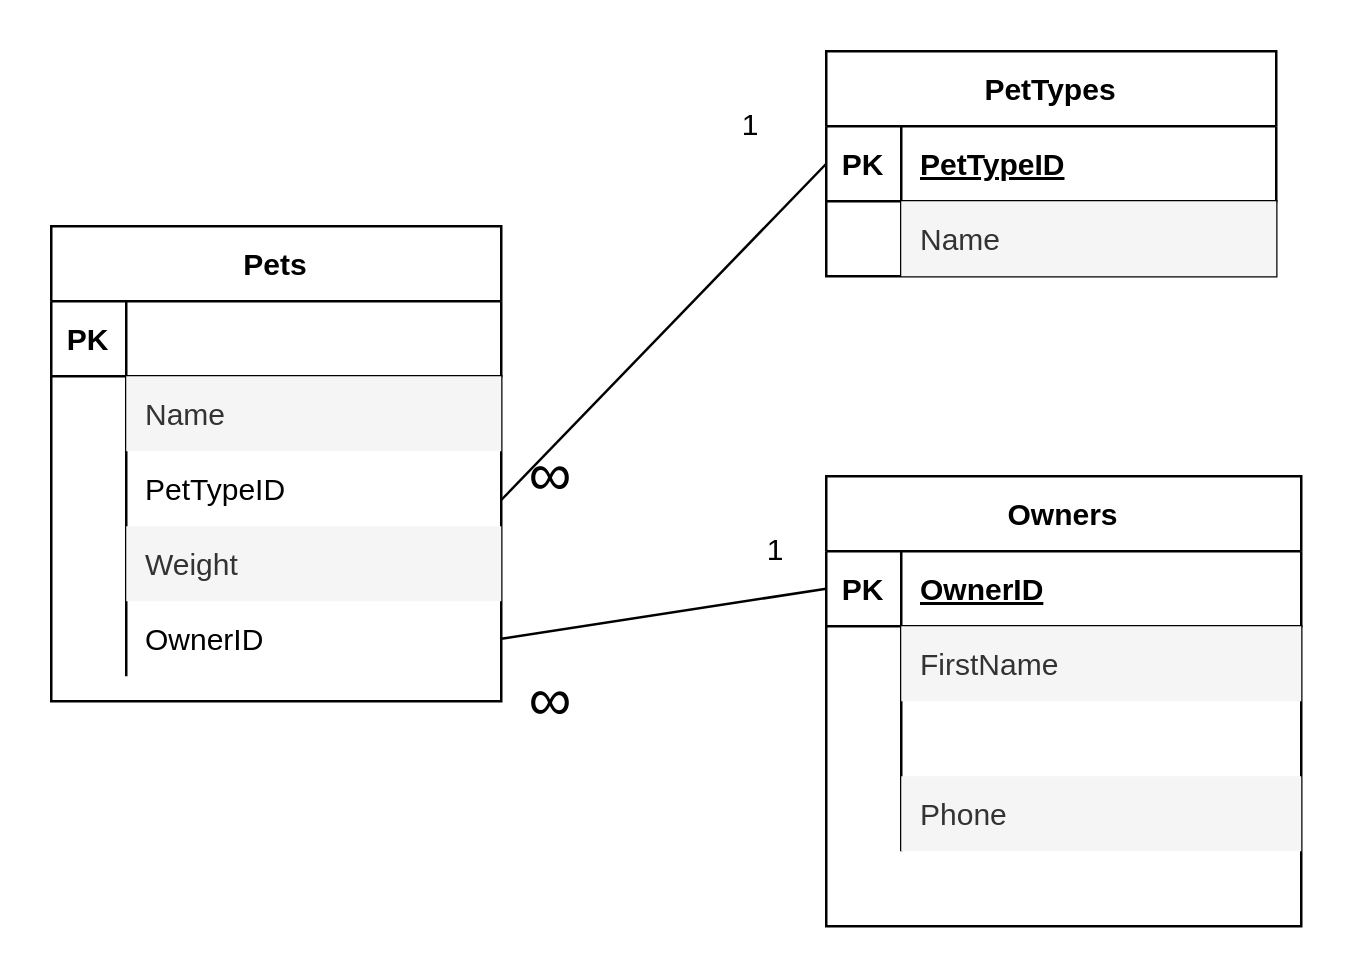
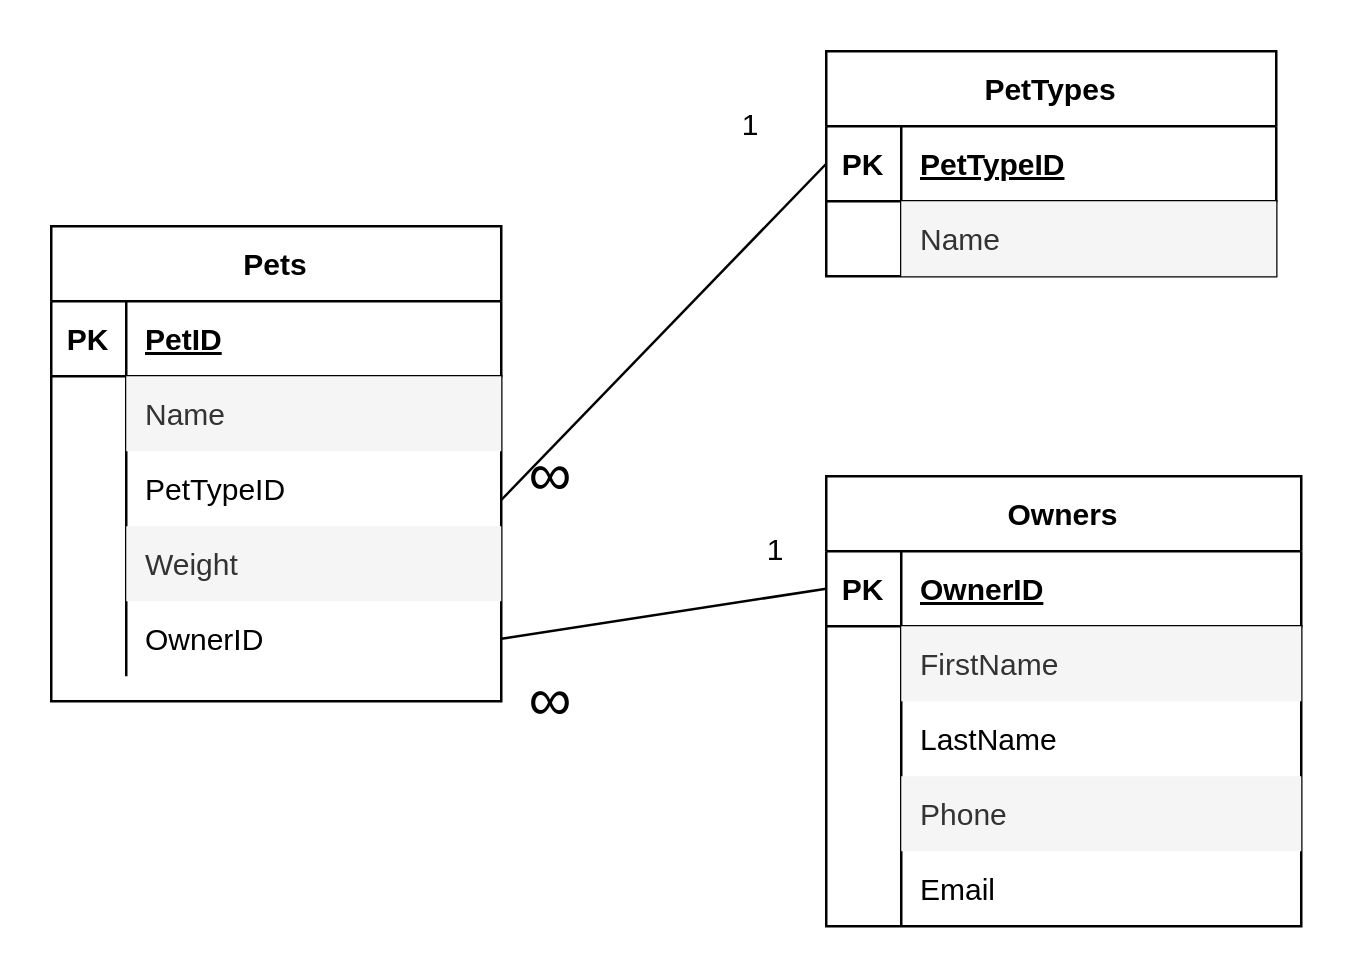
  <mxCell id="0" />
  <mxCell id="1" parent="0" />
  <mxCell id="2" value="Pets" style="shape=table;startSize=30;container=1;collapsible=1;childLayout=tableLayout;fixedRows=1;rowLines=0;fontStyle=1;align=center;resizeLast=1;" vertex="1" parent="1"><mxGeometry x="20" y="90" width="180" height="190" as="geometry" /></mxCell>
  <mxCell id="3" value="" style="shape=partialRectangle;collapsible=0;dropTarget=0;pointerEvents=0;fillColor=none;top=0;left=0;bottom=1;right=0;points=[[0,0.5],[1,0.5]];portConstraint=eastwest;" vertex="1" parent="2"><mxGeometry y="30" width="180" height="30" as="geometry" /></mxCell>
  <mxCell id="4" value="PK" style="shape=partialRectangle;connectable=0;fillColor=none;top=0;left=0;bottom=0;right=0;fontStyle=1;overflow=hidden;" vertex="1" parent="3"><mxGeometry width="30" height="30" as="geometry" /></mxCell>
+ <mxCell id="5" value="PetID" style="shape=partialRectangle;connectable=0;fillColor=none;top=0;left=0;bottom=0;right=0;align=left;spacingLeft=6;fontStyle=5;overflow=hidden;" vertex="1" parent="3"><mxGeometry x="30" width="150" height="30" as="geometry" /></mxCell>
  <mxCell id="6" value="" style="shape=partialRectangle;collapsible=0;dropTarget=0;pointerEvents=0;fillColor=none;top=0;left=0;bottom=0;right=0;points=[[0,0.5],[1,0.5]];portConstraint=eastwest;" vertex="1" parent="2"><mxGeometry y="60" width="180" height="30" as="geometry" /></mxCell>
  <mxCell id="7" value="" style="shape=partialRectangle;connectable=0;fillColor=none;top=0;left=0;bottom=0;right=0;editable=1;overflow=hidden;" vertex="1" parent="6"><mxGeometry width="30" height="30" as="geometry" /></mxCell>
  <mxCell id="8" value="Name" style="shape=partialRectangle;connectable=0;fillColor=#f5f5f5;top=0;left=0;bottom=0;right=0;align=left;spacingLeft=6;overflow=hidden;strokeColor=#666666;fontColor=#333333;" vertex="1" parent="6"><mxGeometry x="30" width="150" height="30" as="geometry" /></mxCell>
  <mxCell id="9" value="" style="shape=partialRectangle;collapsible=0;dropTarget=0;pointerEvents=0;fillColor=none;top=0;left=0;bottom=0;right=0;points=[[0,0.5],[1,0.5]];portConstraint=eastwest;" vertex="1" parent="2"><mxGeometry y="90" width="180" height="30" as="geometry" /></mxCell>
  <mxCell id="10" value="" style="shape=partialRectangle;connectable=0;fillColor=none;top=0;left=0;bottom=0;right=0;editable=1;overflow=hidden;" vertex="1" parent="9"><mxGeometry width="30" height="30" as="geometry" /></mxCell>
  <mxCell id="11" value="PetTypeID" style="shape=partialRectangle;connectable=0;fillColor=none;top=0;left=0;bottom=0;right=0;align=left;spacingLeft=6;overflow=hidden;" vertex="1" parent="9"><mxGeometry x="30" width="150" height="30" as="geometry" /></mxCell>
  <mxCell id="12" value="" style="shape=partialRectangle;collapsible=0;dropTarget=0;pointerEvents=0;fillColor=none;top=0;left=0;bottom=0;right=0;points=[[0,0.5],[1,0.5]];portConstraint=eastwest;" vertex="1" parent="2"><mxGeometry y="120" width="180" height="30" as="geometry" /></mxCell>
  <mxCell id="13" value="" style="shape=partialRectangle;connectable=0;fillColor=none;top=0;left=0;bottom=0;right=0;editable=1;overflow=hidden;" vertex="1" parent="12"><mxGeometry width="30" height="30" as="geometry" /></mxCell>
  <mxCell id="14" value="Weight" style="shape=partialRectangle;connectable=0;fillColor=#f5f5f5;top=0;left=0;bottom=0;right=0;align=left;spacingLeft=6;overflow=hidden;strokeColor=#666666;fontColor=#333333;" vertex="1" parent="12"><mxGeometry x="30" width="150" height="30" as="geometry" /></mxCell>
  <mxCell id="15" value="" style="shape=partialRectangle;collapsible=0;dropTarget=0;pointerEvents=0;fillColor=none;top=0;left=0;bottom=0;right=0;points=[[0,0.5],[1,0.5]];portConstraint=eastwest;" vertex="1" parent="2"><mxGeometry y="150" width="180" height="30" as="geometry" /></mxCell>
  <mxCell id="16" value="" style="shape=partialRectangle;connectable=0;fillColor=none;top=0;left=0;bottom=0;right=0;editable=1;overflow=hidden;" vertex="1" parent="15"><mxGeometry width="30" height="30" as="geometry" /></mxCell>
  <mxCell id="17" value="OwnerID" style="shape=partialRectangle;connectable=0;fillColor=none;top=0;left=0;bottom=0;right=0;align=left;spacingLeft=6;overflow=hidden;" vertex="1" parent="15"><mxGeometry x="30" width="150" height="30" as="geometry" /></mxCell>
  <mxCell id="18" value="PetTypes" style="shape=table;startSize=30;container=1;collapsible=1;childLayout=tableLayout;fixedRows=1;rowLines=0;fontStyle=1;align=center;resizeLast=1;" vertex="1" parent="1"><mxGeometry x="330" y="20" width="180" height="90" as="geometry" /></mxCell>
  <mxCell id="19" value="" style="shape=partialRectangle;collapsible=0;dropTarget=0;pointerEvents=0;fillColor=none;top=0;left=0;bottom=1;right=0;points=[[0,0.5],[1,0.5]];portConstraint=eastwest;" vertex="1" parent="18"><mxGeometry y="30" width="180" height="30" as="geometry" /></mxCell>
  <mxCell id="20" value="PK" style="shape=partialRectangle;connectable=0;fillColor=none;top=0;left=0;bottom=0;right=0;fontStyle=1;overflow=hidden;" vertex="1" parent="19"><mxGeometry width="30" height="30" as="geometry" /></mxCell>
  <mxCell id="21" value="PetTypeID" style="shape=partialRectangle;connectable=0;fillColor=none;top=0;left=0;bottom=0;right=0;align=left;spacingLeft=6;fontStyle=5;overflow=hidden;" vertex="1" parent="19"><mxGeometry x="30" width="150" height="30" as="geometry" /></mxCell>
  <mxCell id="22" value="" style="shape=partialRectangle;collapsible=0;dropTarget=0;pointerEvents=0;fillColor=none;top=0;left=0;bottom=0;right=0;points=[[0,0.5],[1,0.5]];portConstraint=eastwest;" vertex="1" parent="18"><mxGeometry y="60" width="180" height="30" as="geometry" /></mxCell>
  <mxCell id="23" value="" style="shape=partialRectangle;connectable=0;fillColor=none;top=0;left=0;bottom=0;right=0;editable=1;overflow=hidden;" vertex="1" parent="22"><mxGeometry width="30" height="30" as="geometry" /></mxCell>
  <mxCell id="24" value="Name" style="shape=partialRectangle;connectable=0;fillColor=#f5f5f5;top=0;left=0;bottom=0;right=0;align=left;spacingLeft=6;overflow=hidden;strokeColor=#666666;fontColor=#333333;" vertex="1" parent="22"><mxGeometry x="30" width="150" height="30" as="geometry" /></mxCell>
  <mxCell id="25" value="Owners" style="shape=table;startSize=30;container=1;collapsible=1;childLayout=tableLayout;fixedRows=1;rowLines=0;fontStyle=1;align=center;resizeLast=1;" vertex="1" parent="1"><mxGeometry x="330" y="190" width="190" height="180" as="geometry" /></mxCell>
  <mxCell id="26" value="" style="shape=partialRectangle;collapsible=0;dropTarget=0;pointerEvents=0;fillColor=none;top=0;left=0;bottom=1;right=0;points=[[0,0.5],[1,0.5]];portConstraint=eastwest;" vertex="1" parent="25"><mxGeometry y="30" width="190" height="30" as="geometry" /></mxCell>
  <mxCell id="27" value="PK" style="shape=partialRectangle;connectable=0;fillColor=none;top=0;left=0;bottom=0;right=0;fontStyle=1;overflow=hidden;" vertex="1" parent="26"><mxGeometry width="30" height="30" as="geometry" /></mxCell>
  <mxCell id="28" value="OwnerID" style="shape=partialRectangle;connectable=0;fillColor=none;top=0;left=0;bottom=0;right=0;align=left;spacingLeft=6;fontStyle=5;overflow=hidden;" vertex="1" parent="26"><mxGeometry x="30" width="160" height="30" as="geometry" /></mxCell>
  <mxCell id="29" value="" style="shape=partialRectangle;collapsible=0;dropTarget=0;pointerEvents=0;fillColor=none;top=0;left=0;bottom=0;right=0;points=[[0,0.5],[1,0.5]];portConstraint=eastwest;" vertex="1" parent="25"><mxGeometry y="60" width="190" height="30" as="geometry" /></mxCell>
  <mxCell id="30" value="" style="shape=partialRectangle;connectable=0;fillColor=none;top=0;left=0;bottom=0;right=0;editable=1;overflow=hidden;" vertex="1" parent="29"><mxGeometry width="30" height="30" as="geometry" /></mxCell>
  <mxCell id="31" value="FirstName" style="shape=partialRectangle;connectable=0;fillColor=#f5f5f5;top=0;left=0;bottom=0;right=0;align=left;spacingLeft=6;overflow=hidden;strokeColor=#666666;fontColor=#333333;" vertex="1" parent="29"><mxGeometry x="30" width="160" height="30" as="geometry" /></mxCell>
  <mxCell id="32" value="" style="shape=partialRectangle;collapsible=0;dropTarget=0;pointerEvents=0;fillColor=none;top=0;left=0;bottom=0;right=0;points=[[0,0.5],[1,0.5]];portConstraint=eastwest;" vertex="1" parent="25"><mxGeometry y="90" width="190" height="30" as="geometry" /></mxCell>
  <mxCell id="33" value="" style="shape=partialRectangle;connectable=0;fillColor=none;top=0;left=0;bottom=0;right=0;editable=1;overflow=hidden;" vertex="1" parent="32"><mxGeometry width="30" height="30" as="geometry" /></mxCell>
+ <mxCell id="34" value="LastName" style="shape=partialRectangle;connectable=0;fillColor=none;top=0;left=0;bottom=0;right=0;align=left;spacingLeft=6;overflow=hidden;" vertex="1" parent="32"><mxGeometry x="30" width="160" height="30" as="geometry" /></mxCell>
  <mxCell id="35" value="" style="shape=partialRectangle;collapsible=0;dropTarget=0;pointerEvents=0;fillColor=none;top=0;left=0;bottom=0;right=0;points=[[0,0.5],[1,0.5]];portConstraint=eastwest;" vertex="1" parent="25"><mxGeometry y="120" width="190" height="30" as="geometry" /></mxCell>
  <mxCell id="36" value="" style="shape=partialRectangle;connectable=0;fillColor=none;top=0;left=0;bottom=0;right=0;editable=1;overflow=hidden;" vertex="1" parent="35"><mxGeometry width="30" height="30" as="geometry" /></mxCell>
  <mxCell id="37" value="Phone" style="shape=partialRectangle;connectable=0;fillColor=#f5f5f5;top=0;left=0;bottom=0;right=0;align=left;spacingLeft=6;overflow=hidden;strokeColor=#666666;fontColor=#333333;" vertex="1" parent="35"><mxGeometry x="30" width="160" height="30" as="geometry" /></mxCell>
  <mxCell id="38" value="" style="shape=partialRectangle;collapsible=0;dropTarget=0;pointerEvents=0;fillColor=none;top=0;left=0;bottom=0;right=0;points=[[0,0.5],[1,0.5]];portConstraint=eastwest;" vertex="1" parent="25"><mxGeometry y="150" width="190" height="30" as="geometry" /></mxCell>
  <mxCell id="39" value="" style="shape=partialRectangle;connectable=0;fillColor=none;top=0;left=0;bottom=0;right=0;editable=1;overflow=hidden;" vertex="1" parent="38"><mxGeometry width="30" height="30" as="geometry" /></mxCell>
+ <mxCell id="40" value="Email" style="shape=partialRectangle;connectable=0;fillColor=none;top=0;left=0;bottom=0;right=0;align=left;spacingLeft=6;overflow=hidden;" vertex="1" parent="38"><mxGeometry x="30" width="160" height="30" as="geometry" /></mxCell>
  <mxCell id="41" value="" style="endArrow=none;html=1;rounded=0;entryX=0;entryY=0.5;entryDx=0;entryDy=0;" edge="1" parent="1" target="19"><mxGeometry relative="1" as="geometry"><mxPoint x="200" y="199.5" as="sourcePoint" /><mxPoint x="360" y="199.5" as="targetPoint" /></mxGeometry></mxCell>
  <mxCell id="42" value="" style="endArrow=none;html=1;rounded=0;exitX=1;exitY=0.5;exitDx=0;exitDy=0;entryX=0;entryY=0.5;entryDx=0;entryDy=0;" edge="1" parent="1" source="15" target="26"><mxGeometry relative="1" as="geometry"><mxPoint x="300" y="160" as="sourcePoint" /><mxPoint x="460" y="160" as="targetPoint" /></mxGeometry></mxCell>
  <mxCell id="43" value="&lt;font style=&quot;font-size: 24px&quot;&gt;∞&lt;/font&gt;" style="text;html=1;strokeColor=none;fillColor=none;align=center;verticalAlign=middle;whiteSpace=wrap;rounded=0;" vertex="1" parent="1"><mxGeometry x="200" y="270" width="40" height="20" as="geometry" /></mxCell>
  <mxCell id="44" value="&lt;font style=&quot;font-size: 24px&quot;&gt;∞&lt;/font&gt;" style="text;html=1;strokeColor=none;fillColor=none;align=center;verticalAlign=middle;whiteSpace=wrap;rounded=0;" vertex="1" parent="1"><mxGeometry x="200" y="180" width="40" height="20" as="geometry" /></mxCell>
  <mxCell id="45" value="1" style="text;html=1;strokeColor=none;fillColor=none;align=center;verticalAlign=middle;whiteSpace=wrap;rounded=0;" vertex="1" parent="1"><mxGeometry x="280" y="40" width="40" height="20" as="geometry" /></mxCell>
  <mxCell id="46" value="1" style="text;html=1;strokeColor=none;fillColor=none;align=center;verticalAlign=middle;whiteSpace=wrap;rounded=0;" vertex="1" parent="1"><mxGeometry x="290" y="210" width="40" height="20" as="geometry" /></mxCell>
